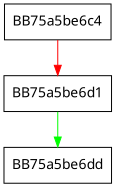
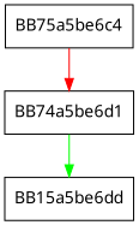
  digraph {
    fontname="Noto Sans"
    splines=ortho
    node [fontname="Noto Sans" shape=box]
    edge [fontname="Noto Sans"]
    BB75a5be6c4
-   BB75a5be6d1
-   BB75a5be6dd
+   BB75a5be6d1 [label=BB74a5be6d1]
+   BB75a5be6dd [label=BB15a5be6dd]
    BB75a5be6c4 -> BB75a5be6d1 [color=red]
    BB75a5be6d1 -> BB75a5be6dd [color=green]
  }
